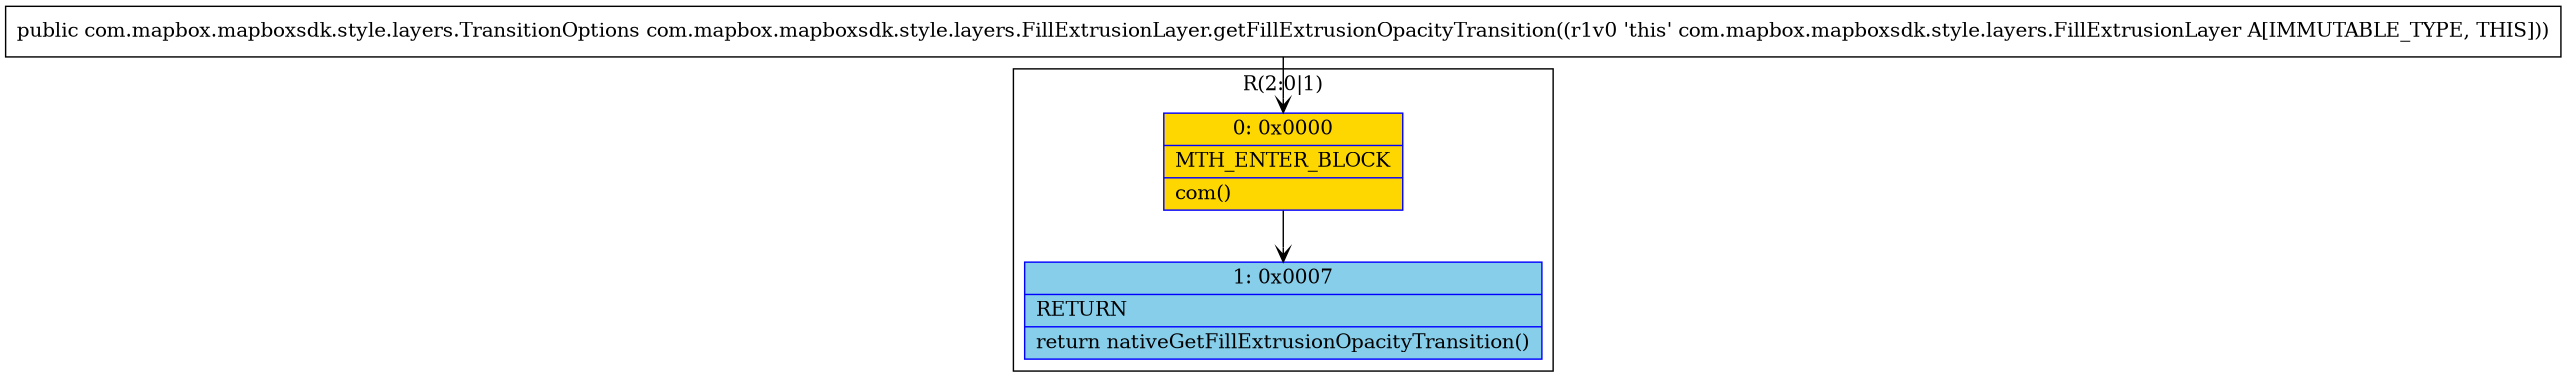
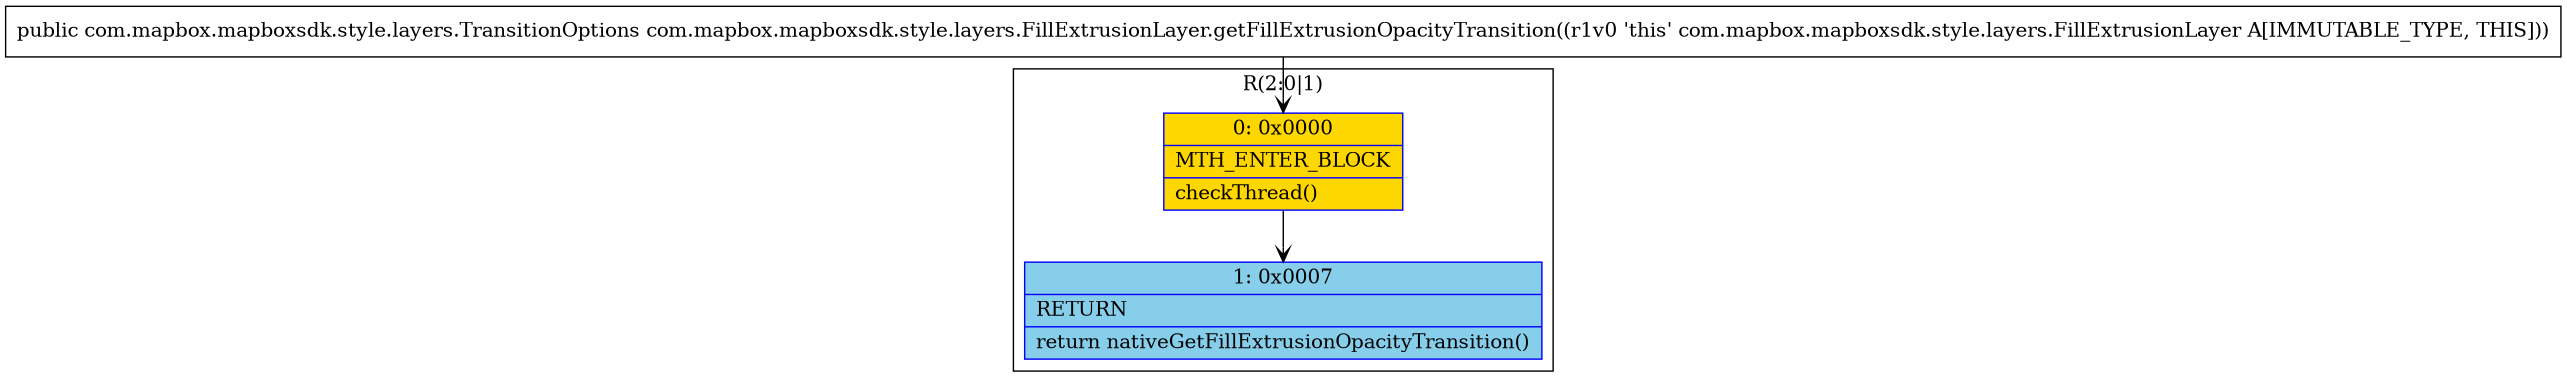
  digraph {
    node [color=blue shape=record style=filled]
    edge [arrowhead=vee]
-   n1 [label="{0\:\ 0x0000|MTH_ENTER_BLOCK\l|com()\l}" fillcolor=gold]
+   n1 [label="{0\:\ 0x0000|MTH_ENTER_BLOCK\l|checkThread()\l}" fillcolor=gold]
    n2 [label="{1\:\ 0x0007|RETURN\l|return nativeGetFillExtrusionOpacityTransition()\l}" fillcolor=skyblue]
    n3 [label="{public com.mapbox.mapboxsdk.style.layers.TransitionOptions com.mapbox.mapboxsdk.style.layers.FillExtrusionLayer.getFillExtrusionOpacityTransition((r1v0 'this' com.mapbox.mapboxsdk.style.layers.FillExtrusionLayer A[IMMUTABLE_TYPE, THIS])) }" fillcolor=white color=""]
    subgraph cluster_1 {
      label="R(2:0|1)"
      n1
      n2
    }
    n1 -> n2
    n3 -> n1
  }
